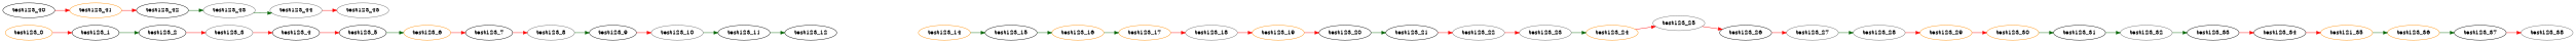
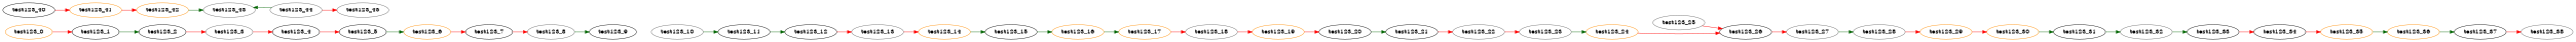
  digraph {
    rankdir=LR
    node [color=black]
    edge [color=red]
    test123_0 [color=darkorange]
    test123_1
    test123_2
    test123_3 [color=gray40]
    test123_4
    test123_5
    test123_6 [color=darkorange]
    test123_7
    test123_8 [color=gray40]
    test123_9
    test123_10 [color=gray40]
    test123_11
    test123_12
+   test123_13 [color=gray40]
    test123_14 [color=darkorange]
    test123_15
    test123_16 [color=darkorange]
    test123_17 [color=darkorange]
    test123_18 [color=gray40]
    test123_19 [color=darkorange]
    test123_20
    test123_21
    test123_22 [color=gray40]
    test123_23 [color=gray40]
    test123_24 [color=darkorange]
    test123_25 [color=gray40]
    test123_26
    test123_27 [color=gray40]
    test123_28 [color=gray40]
    test123_29 [color=darkorange]
    test123_30 [color=darkorange]
    test123_31
    test123_32 [color=gray40]
    test123_33
    test123_34
-   test123_35 [color=darkorange label=test121_35]
+   test123_35 [color=darkorange]
    test123_36 [color=darkorange]
    test123_37
    test123_38 [color=gray40]
    test123_41 [color=darkorange]
    test123_40
-   test123_42
+   test123_42 [color=darkorange]
    test123_43 [color=gray40]
    test123_44 [color=gray40]
    test123_45 [color=gray40]
    test123_0 -> test123_1
    test123_1 -> test123_2 [color=darkgreen]
    test123_2 -> test123_3
    test123_3 -> test123_4
    test123_4 -> test123_5
    test123_5 -> test123_6 [color=darkgreen]
    test123_6 -> test123_7
    test123_7 -> test123_8
    test123_8 -> test123_9 [color=darkgreen]
-   test123_9 -> test123_10
    test123_10 -> test123_11 [color=darkgreen]
    test123_11 -> test123_12 [color=darkgreen]
+   test123_12 -> test123_13
+   test123_13 -> test123_14
    test123_14 -> test123_15 [color=darkgreen]
    test123_15 -> test123_16 [color=darkgreen]
    test123_16 -> test123_17 [color=darkgreen]
    test123_17 -> test123_18
    test123_18 -> test123_19
    test123_19 -> test123_20
    test123_20 -> test123_21 [color=darkgreen]
    test123_21 -> test123_22
    test123_22 -> test123_23
    test123_23 -> test123_24 [color=darkgreen]
-   test123_24 -> test123_25
+   test123_24 -> test123_26
    test123_25 -> test123_26
    test123_26 -> test123_27
    test123_27 -> test123_28 [color=darkgreen]
    test123_28 -> test123_29
    test123_29 -> test123_30
    test123_30 -> test123_31 [color=darkgreen]
    test123_31 -> test123_32 [color=darkgreen]
    test123_32 -> test123_33 [color=darkgreen]
    test123_33 -> test123_34
    test123_34 -> test123_35
    test123_35 -> test123_36 [color=darkgreen]
    test123_36 -> test123_37 [color=darkgreen]
    test123_37 -> test123_38
    test123_41 -> test123_42
    test123_40 -> test123_41
    test123_42 -> test123_43 [color=darkgreen]
-   test123_43 -> test123_44 [color=darkgreen]
+   test123_44 -> test123_43 [color=darkgreen]
    test123_44 -> test123_45
  }
